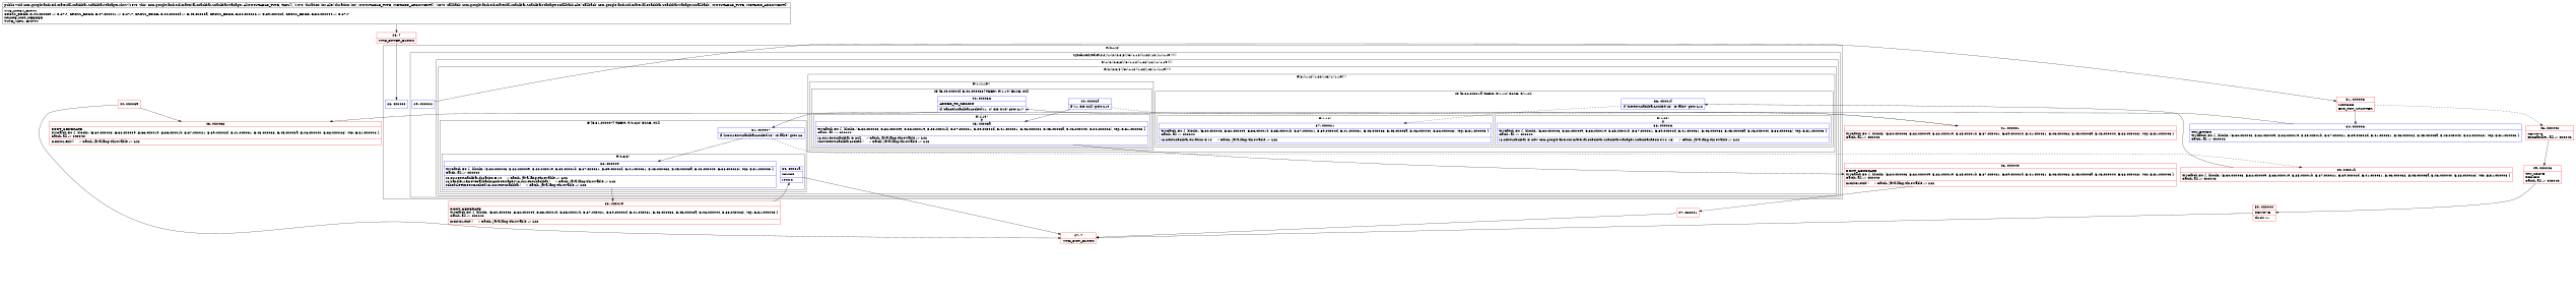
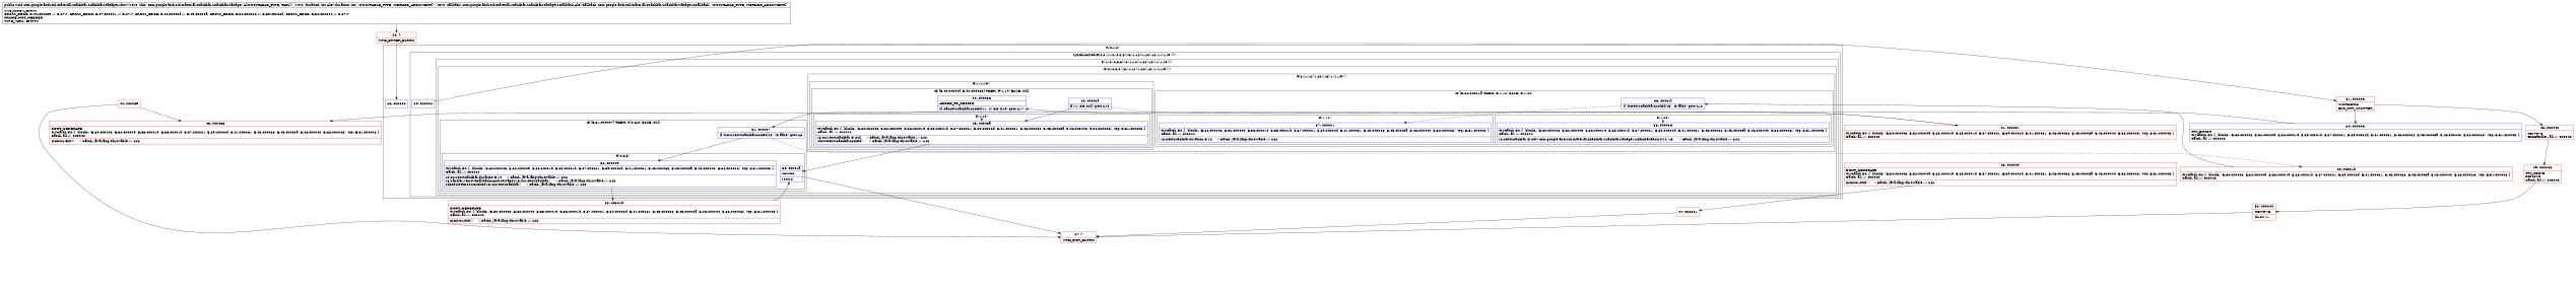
  digraph {
    node [color=red shape=record]
    n1 [color=blue label="{32\:\ 0x0009|TryCatch #0 \{, blocks: (B:30:0x0003, B:32:0x0009, B:33:0x0019, B:35:0x001b, B:37:0x0021, B:39:0x002d, B:41:0x0031, B:43:0x0038, B:45:0x003a, B:46:0x0040, B:38:0x0026), top: B:51:0x0003 \}\lCatch: all \-\> 0x0042\l|r3.currentSnackbar.duration = r4     \/\/ Catch: java.lang.Throwable \-\> L42\lr3.handler.removeCallbacksAndMessages(r3.currentSnackbar)     \/\/ Catch: java.lang.Throwable \-\> L42\lscheduleTimeoutLocked(r3.currentSnackbar)     \/\/ Catch: java.lang.Throwable \-\> L42\l}"]
    n2 [color=blue label="{34\:\ 0x001a|INLINE\l|return\l}"]
    n3 [color=blue label="{31\:\ 0x0007|if (isCurrentSnackbarLocked(r5) != false) goto L6\l}"]
    n4 [color=blue label="{37\:\ 0x0021|TryCatch #0 \{, blocks: (B:30:0x0003, B:32:0x0009, B:33:0x0019, B:35:0x001b, B:37:0x0021, B:39:0x002d, B:41:0x0031, B:43:0x0038, B:45:0x003a, B:46:0x0040, B:38:0x0026), top: B:51:0x0003 \}\lCatch: all \-\> 0x0042\l|r3.nextSnackbar.duration = r4     \/\/ Catch: java.lang.Throwable \-\> L42\l}"]
    n5 [color=blue label="{38\:\ 0x0026|TryCatch #0 \{, blocks: (B:30:0x0003, B:32:0x0009, B:33:0x0019, B:35:0x001b, B:37:0x0021, B:39:0x002d, B:41:0x0031, B:43:0x0038, B:45:0x003a, B:46:0x0040, B:38:0x0026), top: B:51:0x0003 \}\lCatch: all \-\> 0x0042\l|r3.nextSnackbar = new com.google.android.material.snackbar.SnackbarManager.SnackbarRecord(r4, r5)     \/\/ Catch: java.lang.Throwable \-\> L42\l}"]
    n6 [color=blue label="{36\:\ 0x001f|if (isNextSnackbarLocked(r5) != false) goto L12\l}"]
    n7 [color=blue label="{45\:\ 0x003a|TryCatch #0 \{, blocks: (B:30:0x0003, B:32:0x0009, B:33:0x0019, B:35:0x001b, B:37:0x0021, B:39:0x002d, B:41:0x0031, B:43:0x0038, B:45:0x003a, B:46:0x0040, B:38:0x0026), top: B:51:0x0003 \}\lCatch: all \-\> 0x0042\l|r3.currentSnackbar = null     \/\/ Catch: java.lang.Throwable \-\> L42\lshowNextSnackbarLocked()     \/\/ Catch: java.lang.Throwable \-\> L42\l}"]
    n8 [color=blue label="{40\:\ 0x002f|if (r1 == null) goto L19\l}"]
    n9 [color=blue label="{42\:\ 0x0036|ADDED_TO_REGION\l|if (cancelSnackbarLocked(r1, 4) == true) goto L17\l}"]
    n10 [color=blue label="{29\:\ 0x0002}"]
    n11 [color=blue label="{28\:\ 0x0000}"]
    n12 [label="{33\:\ 0x0019|DONT_GENERATE\lTryCatch #0 \{, blocks: (B:30:0x0003, B:32:0x0009, B:33:0x0019, B:35:0x001b, B:37:0x0021, B:39:0x002d, B:41:0x0031, B:43:0x0038, B:45:0x003a, B:46:0x0040, B:38:0x0026), top: B:51:0x0003 \}\lCatch: all \-\> 0x0042\l|monitor\-exit()     \/\/ Catch: java.lang.Throwable \-\> L42\l}"]
    n13 [label="{27\:\ ?|MTH_EXIT_BLOCK\l}"]
    n14 [label="{35\:\ 0x001b|TryCatch #0 \{, blocks: (B:30:0x0003, B:32:0x0009, B:33:0x0019, B:35:0x001b, B:37:0x0021, B:39:0x002d, B:41:0x0031, B:43:0x0038, B:45:0x003a, B:46:0x0040, B:38:0x0026), top: B:51:0x0003 \}\lCatch: all \-\> 0x0042\l}"]
    n15 [label="{46\:\ 0x0040|DONT_GENERATE\lTryCatch #0 \{, blocks: (B:30:0x0003, B:32:0x0009, B:33:0x0019, B:35:0x001b, B:37:0x0021, B:39:0x002d, B:41:0x0031, B:43:0x0038, B:45:0x003a, B:46:0x0040, B:38:0x0026), top: B:51:0x0003 \}\lCatch: all \-\> 0x0042\l|monitor\-exit()     \/\/ Catch: java.lang.Throwable \-\> L42\l}"]
    n16 [label="{41\:\ 0x0031|TryCatch #0 \{, blocks: (B:30:0x0003, B:32:0x0009, B:33:0x0019, B:35:0x001b, B:37:0x0021, B:39:0x002d, B:41:0x0031, B:43:0x0038, B:45:0x003a, B:46:0x0040, B:38:0x0026), top: B:51:0x0003 \}\lCatch: all \-\> 0x0042\l}"]
    n17 [label="{43\:\ 0x0038|DONT_GENERATE\lTryCatch #0 \{, blocks: (B:30:0x0003, B:32:0x0009, B:33:0x0019, B:35:0x001b, B:37:0x0021, B:39:0x002d, B:41:0x0031, B:43:0x0038, B:45:0x003a, B:46:0x0040, B:38:0x0026), top: B:51:0x0003 \}\lCatch: all \-\> 0x0042\l|monitor\-exit()     \/\/ Catch: java.lang.Throwable \-\> L42\l}"]
-   n18 [label="{51\:\ 0x0003|METHOD\lEXC_TOP_SPLITTER\l}"]
+   n18 [label="{51\:\ 0x0003|SYNTHETIC\lEXC_TOP_SPLITTER\l}"]
    n19 [color=blue label="{30\:\ 0x0003|TRY_ENTER\lTryCatch #0 \{, blocks: (B:30:0x0003, B:32:0x0009, B:33:0x0019, B:35:0x001b, B:37:0x0021, B:39:0x002d, B:41:0x0031, B:43:0x0038, B:45:0x003a, B:46:0x0040, B:38:0x0026), top: B:51:0x0003 \}\lCatch: all \-\> 0x0042\l}"]
    n20 [label="{48\:\ 0x0042|REMOVE\lExcHandler: all \-\> 0x0042\l}"]
    n21 [label="{47\:\ 0x0041}"]
    n22 [label="{26\:\ ?|MTH_ENTER_BLOCK\l}"]
-   n23 [label="{49\:\ 0x0043|TRY_LEAVE\lREGION\lCatch: all \-\> 0x0042\l}"]
+   n23 [label="{49\:\ 0x0043|TRY_LEAVE\lREMOVE\lCatch: all \-\> 0x0042\l}"]
    n24 [label="{44\:\ 0x0039}"]
    n25 [label="{50\:\ 0x0044|REMOVE\l|throw r1\l}"]
    n26 [label="{public void com.google.android.material.snackbar.SnackbarManager.show((r3v0 'this' com.google.android.material.snackbar.SnackbarManager A[IMMUTABLE_TYPE, THIS]), (r4v0 'duration' int A[D('duration' int), IMMUTABLE_TYPE, METHOD_ARGUMENT]), (r5v0 'callback' com.google.android.material.snackbar.SnackbarManager$Callback A[D('callback' com.google.android.material.snackbar.SnackbarManager$Callback), IMMUTABLE_TYPE, METHOD_ARGUMENT]))  | USE_LINES_HINTS\lCROSS_EDGE: B:44:0x0039 \-\> B:27:?, CROSS_EDGE: B:47:0x0041 \-\> B:27:?, CROSS_EDGE: B:40:0x002f \-\> B:45:0x003a, CROSS_EDGE: B:38:0x0026 \-\> B:39:0x002d, CROSS_EDGE: B:50:0x0044 \-\> B:27:?\lINLINE_NOT_NEEDED\lTYPE_VARS: EMPTY\l}" color=""]
    subgraph cluster_1 {
      label="R(2:1|2)"
      n11
      subgraph cluster_2 {
        label="Synchronized:R(2:2|(1:(2:(2:6|8)|(3:(1:12)(1:22)|13|(1:(1:19))))))"
        n10
        subgraph cluster_3 {
          label="R(1:(2:(2:6|8)|(3:(1:12)(1:22)|13|(1:(1:19)))))"
          subgraph cluster_4 {
            label="R(2:(2:6|8)|(3:(1:12)(1:22)|13|(1:(1:19))))"
            subgraph cluster_5 {
              label="IF [B:31:0x0007] THEN: R(2:6|8) ELSE: null"
              n3
              subgraph cluster_6 {
                label="R(2:6|8)"
                n1
                n2
              }
            }
            subgraph cluster_7 {
              label="R(3:(1:12)(1:22)|13|(1:(1:19)))"
              subgraph cluster_8 {
                label="IF [B:36:0x001f] THEN: R(1:12) ELSE: R(1:22)"
                n6
                subgraph cluster_9 {
                  label="R(1:12)"
                  n4
                }
                subgraph cluster_10 {
                  label="R(1:25)"
                  n5
                }
              }
              subgraph cluster_11 {
                label="R(1:(1:19))"
                subgraph cluster_12 {
                  label="IF [B:40:0x002f, B:42:0x0036] THEN: R(1:19) ELSE: null"
                  n8
                  n9
                  subgraph cluster_13 {
                    label="R(1:19)"
                    n7
                  }
                }
              }
            }
          }
        }
      }
    }
    n1 -> n12
    n2 -> n13
    n3 -> n1
    n3 -> n14 [style=dashed]
    n6 -> n4 [style=dashed]
    n6 -> n5 [style=dashed]
-   n7 -> n15
+   n7 -> n2
    n8 -> n7
    n8 -> n16 [style=dashed]
    n9 -> n7 [style=dashed]
    n9 -> n17
    n10 -> n18
    n12 -> n2
    n14 -> n6
    n15 -> n21
    n16 -> n9
    n18 -> n19
-   n18 -> n20 [style=dashed]
+   n18 -> n20
    n19 -> n3
    n20 -> n23
    n21 -> n13
    n22 -> n11
    n23 -> n25
    n24 -> n13
    n24 -> n17
    n25 -> n13
    n26 -> n22
  }
